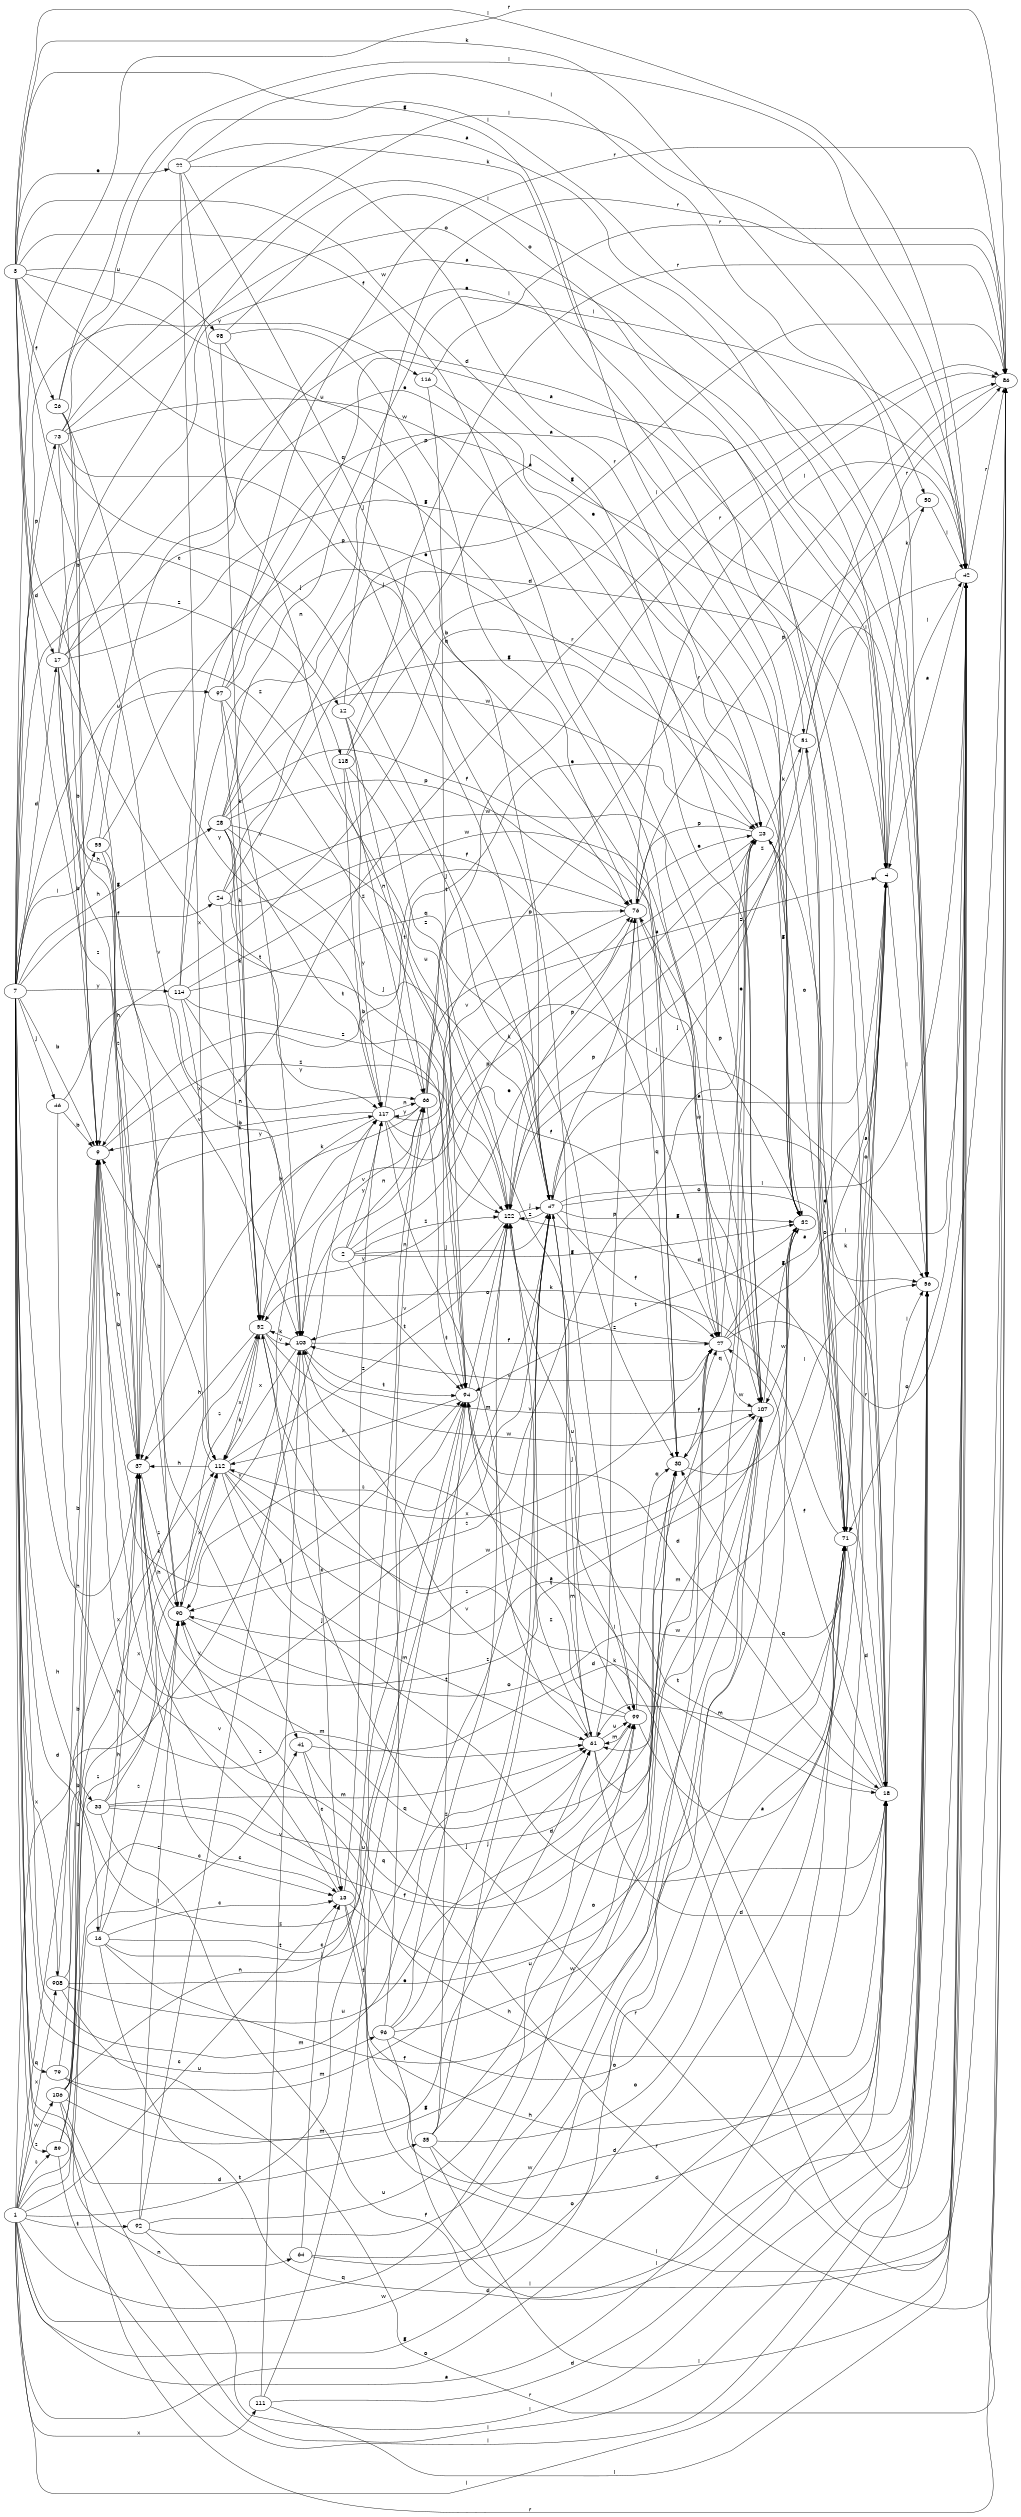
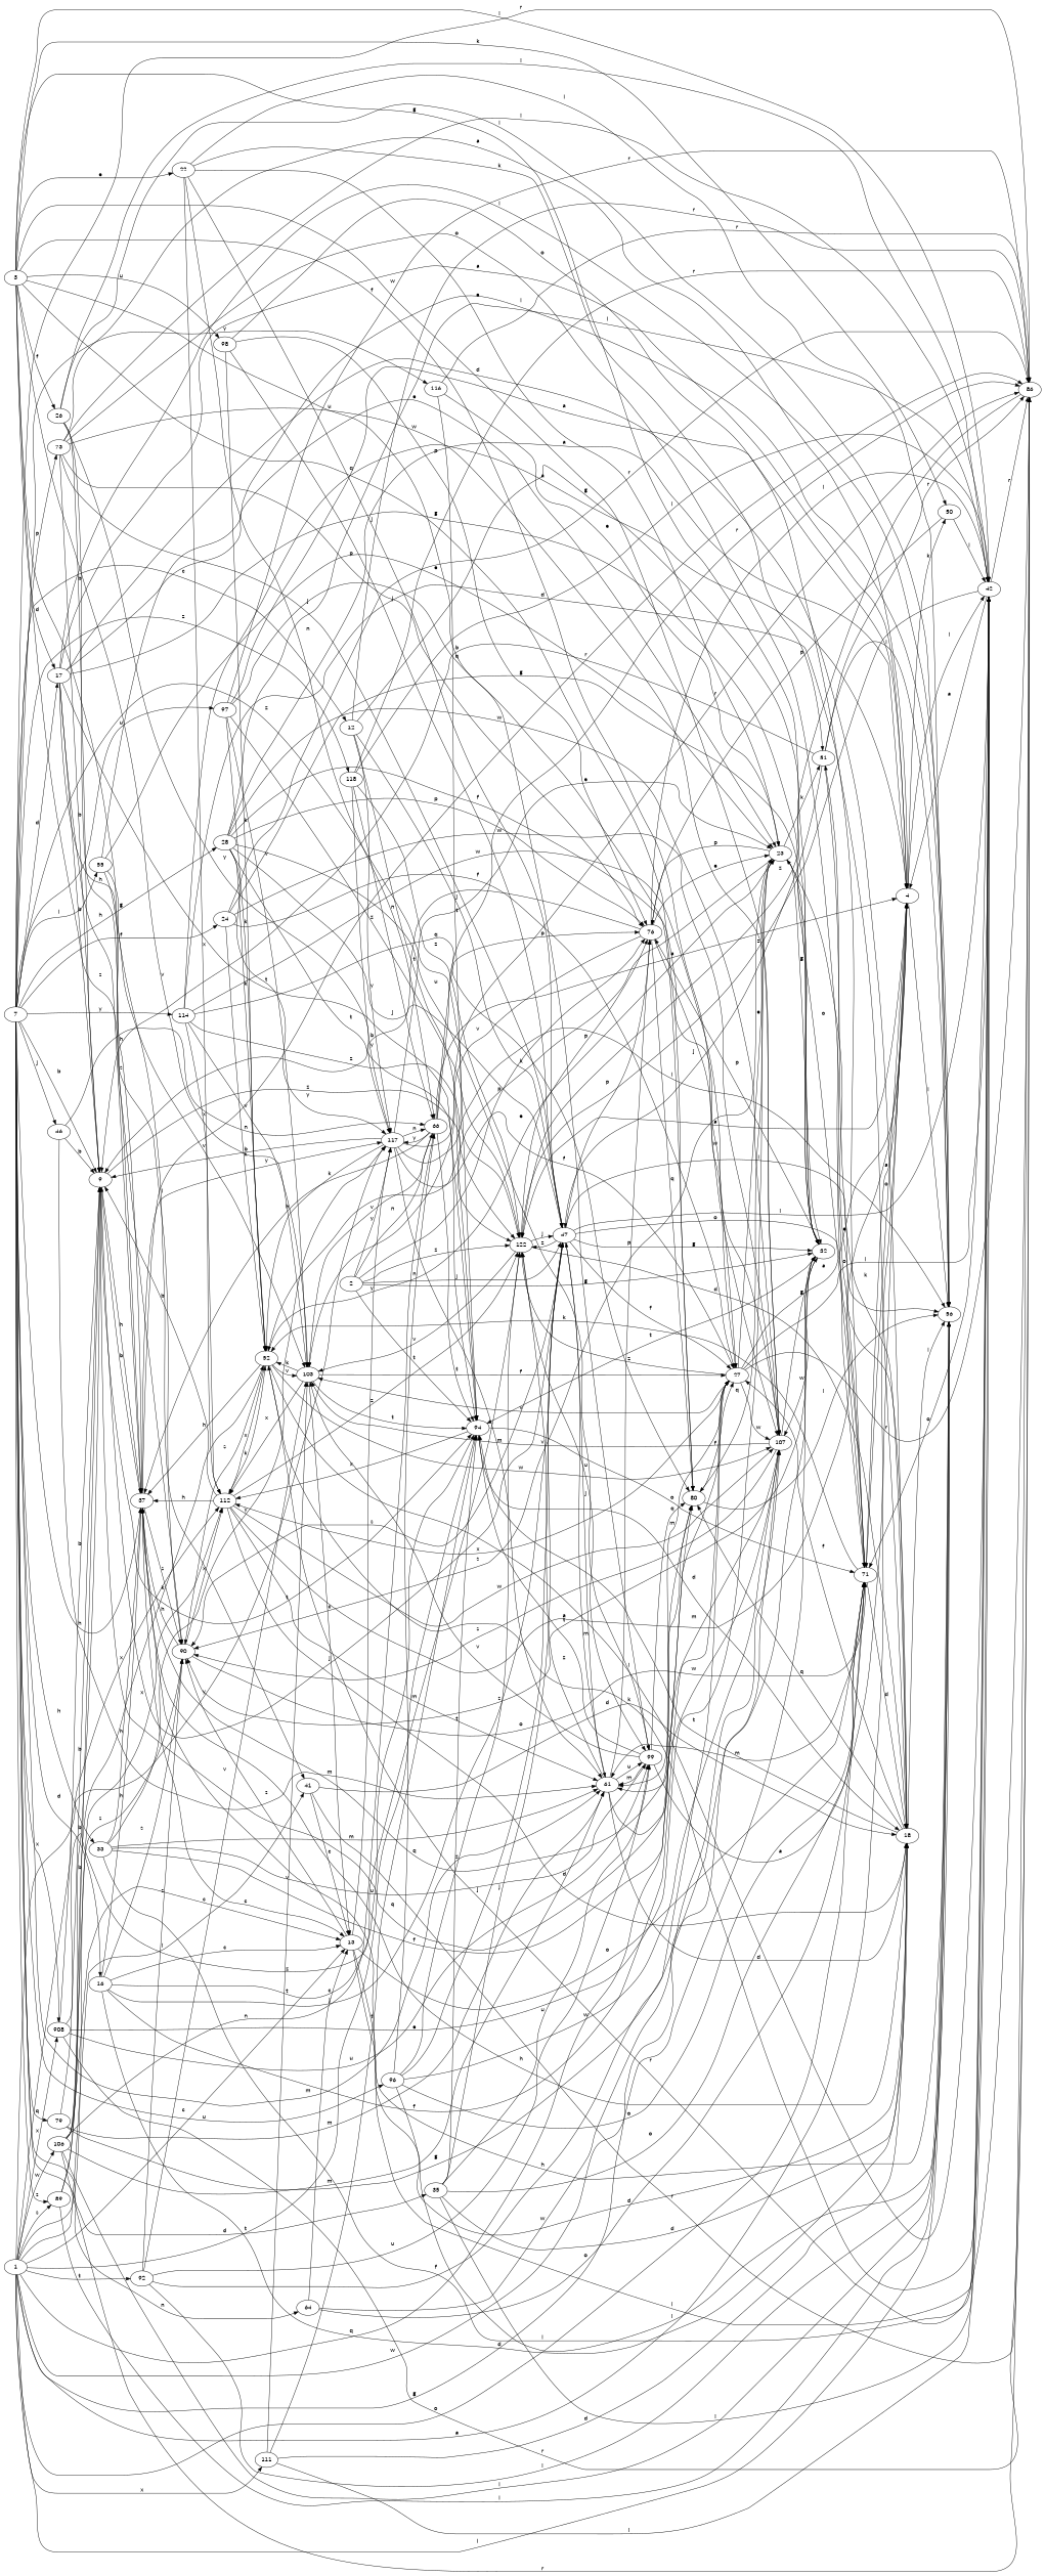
  strict digraph {
    fontname=Lato
    rankdir=LR
    node [fontname=Lato]
    edge [fontname=Lato]
    n1 [label=7]
    9
    12
    n4 [label=35]
    16
    17
    24
    28
    33
    37
    46
    55
    61
    64
    73
    79
    86
    89
    96
    97
    n21 [label=908]
    114
    116
    118
    122
-   80 [label=30]
+   80
    94
    47
    32
    117
    71
    42
    99
    18
    13
    90
    27
    4
    56
    23
    107
    52
    76
    66
    103
    112
    1
    41
    92
    106
    111
    50
    2
    3
    22
    26
    98
    51
    n1 -> 9 [label=b]
    n1 -> 12 [label=c]
    n1 -> n4 [label=d]
    n1 -> 16 [label=d]
    n1 -> 17 [label=d]
    n1 -> 24 [label=f]
    n1 -> 28 [label=g]
    n1 -> 33 [label=h]
    n1 -> 37 [label=h]
    n1 -> 46 [label=j]
    n1 -> 55 [label=l]
    n1 -> 61 [label=m]
    n1 -> 64 [label=n]
    n1 -> 73 [label=p]
    n1 -> 79 [label=q]
    n1 -> 86 [label=r]
    n1 -> 89 [label=s]
    n1 -> 96 [label=u]
    n1 -> 97 [label=u]
    n1 -> n21 [label=x]
    n1 -> 114 [label=y]
    n1 -> 116 [label=y]
    n1 -> 118 [label=z]
    n1 -> 122 [label=z]
    9 -> 37 [label=h]
    9 -> 122 [label=z]
    9 -> 80 [label=q]
    9 -> 94 [label=t]
    9 -> 47 [label=j]
    12 -> 86 [label=r]
    12 -> 94 [label=t]
    12 -> 47 [label=j]
    12 -> 32 [label=g]
    12 -> 117 [label=y]
    n4 -> 94 [label=t]
    n4 -> 47 [label=j]
    n4 -> 71 [label=o]
    n4 -> 42 [label=i]
    n4 -> 99 [label=u]
    n4 -> 18 [label=d]
    16 -> 37 [label=h]
    16 -> 94 [label=t]
    16 -> 47 [label=j]
    16 -> 18 [label=d]
    16 -> 13 [label=c]
    16 -> 90 [label=s]
    16 -> 27 [label=f]
    17 -> 9 [label=b]
    17 -> 37 [label=h]
    17 -> 94 [label=t]
    17 -> 32 [label=g]
    17 -> 18 [label=d]
    17 -> 90 [label=s]
    17 -> 4 [label=a]
    17 -> 56 [label=l]
    17 -> 23 [label=e]
    24 -> 86 [label=r]
    24 -> 32 [label=g]
    24 -> 27 [label=f]
    24 -> 107 [label=w]
    24 -> 52 [label=k]
    28 -> 94 [label=t]
    28 -> 47 [label=j]
    28 -> 117 [label=y]
    28 -> 42 [label=i]
    28 -> 99 [label=u]
    28 -> 27 [label=f]
    28 -> 4 [label=a]
    28 -> 107 [label=w]
    28 -> 52 [label=k]
    28 -> 76 [label=p]
    33 -> 37 [label=h]
    33 -> 61 [label=m]
    33 -> 117 [label=y]
    33 -> 42 [label=i]
    33 -> 99 [label=u]
    33 -> 27 [label=f]
    37 -> 9 [label=b]
    37 -> 86 [label=r]
    37 -> 80 [label=q]
    37 -> 117 [label=y]
    37 -> 13 [label=c]
    37 -> 90 [label=s]
    46 -> 9 [label=b]
    46 -> 61 [label=m]
    46 -> 66 [label=n]
    55 -> 37 [label=h]
    55 -> 56 [label=l]
    55 -> 23 [label=e]
    55 -> 103 [label=v]
    61 -> 122 [label=z]
    61 -> 47 [label=j]
    61 -> 99 [label=u]
    61 -> 18 [label=d]
    61 -> 107 [label=w]
    61 -> 76 [label=p]
    64 -> 71 [label=o]
    64 -> 13 [label=c]
    64 -> 107 [label=w]
    73 -> 9 [label=b]
    73 -> 47 [label=j]
    73 -> 71 [label=o]
    73 -> 42 [label=i]
    73 -> 4 [label=a]
    73 -> 107 [label=w]
    73 -> 76 [label=p]
    79 -> 9 [label=b]
    79 -> 61 [label=m]
    79 -> 32 [label=g]
    86 -> 122 [label=z]
    89 -> 9 [label=b]
    89 -> 13 [label=c]
    89 -> 56 [label=l]
    96 -> 122 [label=z]
    96 -> 47 [label=j]
    96 -> 71 [label=o]
    96 -> 56 [label=l]
    96 -> 107 [label=w]
    96 -> 66 [label=n]
    97 -> 86 [label=r]
    97 -> 122 [label=z]
    97 -> 80 [label=q]
    97 -> 4 [label=a]
    97 -> 52 [label=k]
    97 -> 103 [label=v]
    n21 -> 9 [label=b]
    n21 -> 86 [label=r]
    n21 -> 122 [label=z]
    n21 -> 99 [label=u]
    n21 -> 23 [label=e]
    114 -> 122 [label=z]
    114 -> 80 [label=q]
    114 -> 18 [label=d]
    114 -> 4 [label=a]
    114 -> 107 [label=w]
    114 -> 103 [label=v]
    114 -> 112 [label=x]
    116 -> 86 [label=r]
    116 -> 94 [label=t]
    116 -> 23 [label=e]
    118 -> 86 [label=r]
    118 -> 122 [label=z]
    118 -> 117 [label=y]
    118 -> 42 [label=i]
    118 -> 66 [label=n]
    122 -> 47 [label=j]
    122 -> 99 [label=u]
    122 -> 18 [label=d]
    122 -> 4 [label=a]
    122 -> 76 [label=p]
    122 -> 103 [label=v]
    80 -> 27 [label=f]
    80 -> 56 [label=l]
-   94 -> 122 [label=o]
+   94 -> 71 [label=o]
    94 -> 18 [label=d]
    94 -> 112 [label=x]
    47 -> 61 [label=m]
    47 -> 122 [label=z]
    47 -> 32 [label=g]
    47 -> 71 [label=o]
    47 -> 42 [label=i]
    47 -> 90 [label=s]
    47 -> 27 [label=f]
    47 -> 56 [label=l]
    47 -> 76 [label=p]
    32 -> 94 [label=t]
    32 -> 90 [label=s]
    32 -> 107 [label=w]
    32 -> 76 [label=p]
    117 -> 9 [label=b]
    117 -> 61 [label=m]
    117 -> 86 [label=r]
    117 -> 27 [label=f]
    117 -> 56 [label=l]
    117 -> 23 [label=e]
    117 -> 52 [label=k]
    117 -> 66 [label=n]
    71 -> 61 [label=m]
    71 -> 18 [label=d]
    71 -> 4 [label=a]
    71 -> 52 [label=k]
    42 -> 86 [label=r]
    42 -> 122 [label=z]
    42 -> 71 [label=o]
    42 -> 4 [label=a]
    42 -> 52 [label=k]
    99 -> 61 [label=m]
    99 -> 80 [label=q]
    99 -> 94 [label=t]
    99 -> 4 [label=a]
    99 -> 103 [label=v]
    18 -> 37 [label=h]
    18 -> 80 [label=q]
    18 -> 94 [label=t]
    18 -> 27 [label=f]
    18 -> 56 [label=l]
    18 -> 23 [label=e]
    18 -> 51 [label=k]
    13 -> 117 [label=y]
    13 -> 71 [label=o]
    13 -> 42 [label=i]
    13 -> 18 [label=d]
    13 -> 90 [label=s]
    90 -> 37 [label=h]
    90 -> 71 [label=o]
    90 -> 112 [label=x]
+   27 -> 61 [label=m]
    27 -> 86 [label=r]
    27 -> 122 [label=z]
    27 -> 42 [label=i]
    27 -> 4 [label=a]
    27 -> 23 [label=e]
    27 -> 107 [label=w]
    27 -> 103 [label=v]
    27 -> 112 [label=x]
    4 -> 71 [label=o]
    4 -> 42 [label=i]
    4 -> 56 [label=l]
    4 -> 50 [label=k]
    56 -> 37 [label=h]
    23 -> 80 [label=q]
    23 -> 32 [label=g]
    23 -> 71 [label=o]
    23 -> 90 [label=s]
    23 -> 52 [label=k]
    23 -> 76 [label=p]
    23 -> 51 [label=k]
    107 -> 61 [label=m]
    107 -> 32 [label=g]
    107 -> 90 [label=s]
    107 -> 103 [label=v]
    52 -> 37 [label=h]
    52 -> 86 [label=r]
    52 -> 42 [label=i]
    52 -> 90 [label=s]
    52 -> 23 [label=e]
    52 -> 107 [label=w]
    52 -> 103 [label=v]
    52 -> 112 [label=x]
    76 -> 9 [label=b]
    76 -> 80 [label=q]
    76 -> 42 [label=i]
    76 -> 23 [label=e]
    76 -> 107 [label=w]
    76 -> 103 [label=v]
    66 -> 37 [label=h]
    66 -> 86 [label=r]
    66 -> 94 [label=t]
    66 -> 117 [label=y]
    66 -> 4 [label=a]
    66 -> 76 [label=p]
    66 -> 103 [label=v]
    103 -> 94 [label=t]
    103 -> 13 [label=c]
    103 -> 27 [label=f]
    103 -> 52 [label=k]
    103 -> 112 [label=x]
    112 -> 9 [label=b]
    112 -> 37 [label=h]
    112 -> 61 [label=m]
    112 -> 122 [label=z]
    112 -> 18 [label=d]
    112 -> 4 [label=a]
    112 -> 107 [label=w]
    112 -> 52 [label=k]
    1 -> 89 [label=s]
    1 -> n21 [label=x]
    1 -> 80 [label=q]
    1 -> 94 [label=t]
    1 -> 32 [label=g]
    1 -> 117 [label=y]
    1 -> 71 [label=o]
    1 -> 13 [label=c]
    1 -> 90 [label=s]
    1 -> 4 [label=a]
    1 -> 56 [label=l]
    1 -> 107 [label=w]
    1 -> 112 [label=x]
    1 -> 41 [label=i]
    1 -> 92 [label=t]
    1 -> 106 [label=w]
    1 -> 111 [label=x]
    41 -> 86 [label=r]
    41 -> 18 [label=d]
    41 -> 13 [label=c]
    92 -> 99 [label=u]
    92 -> 90 [label=s]
    92 -> 27 [label=f]
    92 -> 56 [label=l]
    92 -> 103 [label=v]
    106 -> 9 [label=b]
    106 -> 61 [label=m]
    106 -> 86 [label=r]
    106 -> 56 [label=l]
    106 -> 52 [label=k]
    106 -> 66 [label=n]
    106 -> 112 [label=x]
    111 -> 94 [label=t]
    111 -> 42 [label=i]
    111 -> 18 [label=d]
    111 -> 103 [label=v]
    50 -> 42 [label=i]
    50 -> 76 [label=p]
    2 -> 122 [label=z]
    2 -> 94 [label=t]
    2 -> 47 [label=j]
    2 -> 32 [label=g]
    2 -> 117 [label=y]
    2 -> 76 [label=p]
    2 -> 66 [label=n]
    3 -> 17 [label=d]
    3 -> 80 [label=q]
    3 -> 32 [label=g]
    3 -> 42 [label=i]
    3 -> 99 [label=u]
    3 -> 90 [label=s]
    3 -> 27 [label=f]
    3 -> 107 [label=w]
    3 -> 103 [label=v]
    3 -> 41 [label=i]
    3 -> 50 [label=k]
    3 -> 22 [label=e]
    3 -> 26 [label=f]
    3 -> 98 [label=u]
    22 -> 47 [label=j]
    22 -> 56 [label=l]
    22 -> 23 [label=e]
    22 -> 66 [label=n]
    22 -> 112 [label=x]
    22 -> 51 [label=k]
    26 -> 9 [label=b]
    26 -> 37 [label=h]
    26 -> 117 [label=y]
    26 -> 42 [label=i]
    26 -> 56 [label=l]
    98 -> 47 [label=j]
    98 -> 71 [label=o]
    98 -> 52 [label=k]
    98 -> 76 [label=p]
    51 -> 9 [label=b]
    51 -> 86 [label=r]
    51 -> 47 [label=j]
    51 -> 71 [label=o]
    51 -> 56 [label=l]
  }
